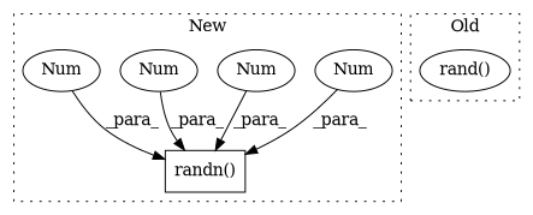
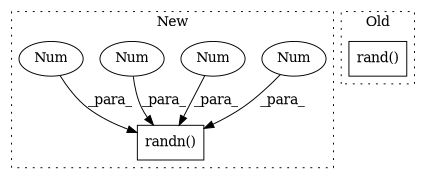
  digraph {
    node [a=76 l=1 shape=ellipse]
    n1 [a=75 l="12,1" label="randn()" s="3148,3174" shape=box]
    n2 [label=Num s=3163]
    n3 [l=3 label=Num s=3166]
    n4 [l=3 label=Num s=3171]
    n5 [label=Num s=3160]
-   n6 [a=75 l="11,12" label="rand()" s="3199,3211"]
+   n6 [a=75 l="11,12" label="rand()" s="3199,3211" shape=box]
    subgraph cluster_1 {
      label=New
      style=dotted
      n1
      n2
      n3
      n4
      n5
    }
    subgraph cluster_2 {
      label=Old
      style=dotted
      n6
    }
    n2 -> n1 [label=_para_]
    n3 -> n1 [label=_para_]
    n4 -> n1 [label=_para_]
    n5 -> n1 [label=_para_]
  }
